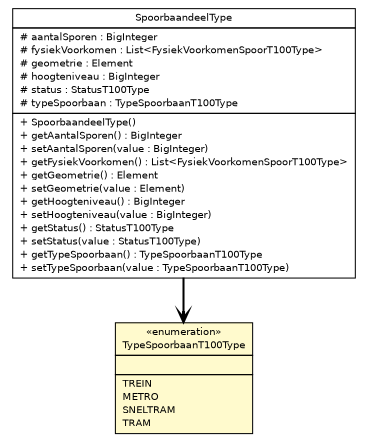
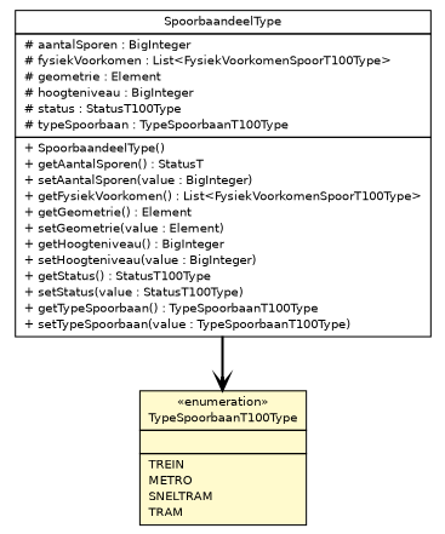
  digraph {
    nodesep=0.25
    ranksep=0.5
    node [fontcolor=black fontname=Helvetica fontsize=10.0 shape=plaintext]
-   n1 [label=<<table title="nl.b3p.topnl.top100nl.SpoorbaandeelType" border="0" cellborder="1" cellspacing="0" cellpadding="2" port="p" href="./SpoorbaandeelType.html"> 		<tr><td><table border="0" cellspacing="0" cellpadding="1"> <tr><td align="center" balign="center"> SpoorbaandeelType </td></tr> 		</table></td></tr> 		<tr><td><table border="0" cellspacing="0" cellpadding="1"> <tr><td align="left" balign="left"> # aantalSporen : BigInteger </td></tr> <tr><td align="left" balign="left"> # fysiekVoorkomen : List&lt;FysiekVoorkomenSpoorT100Type&gt; </td></tr> <tr><td align="left" balign="left"> # geometrie : Element </td></tr> <tr><td align="left" balign="left"> # hoogteniveau : BigInteger </td></tr> <tr><td align="left" balign="left"> # status : StatusT100Type </td></tr> <tr><td align="left" balign="left"> # typeSpoorbaan : TypeSpoorbaanT100Type </td></tr> 		</table></td></tr> 		<tr><td><table border="0" cellspacing="0" cellpadding="1"> <tr><td align="left" balign="left"> + SpoorbaandeelType() </td></tr> <tr><td align="left" balign="left"> + getAantalSporen() : BigInteger </td></tr> <tr><td align="left" balign="left"> + setAantalSporen(value : BigInteger) </td></tr> <tr><td align="left" balign="left"> + getFysiekVoorkomen() : List&lt;FysiekVoorkomenSpoorT100Type&gt; </td></tr> <tr><td align="left" balign="left"> + getGeometrie() : Element </td></tr> <tr><td align="left" balign="left"> + setGeometrie(value : Element) </td></tr> <tr><td align="left" balign="left"> + getHoogteniveau() : BigInteger </td></tr> <tr><td align="left" balign="left"> + setHoogteniveau(value : BigInteger) </td></tr> <tr><td align="left" balign="left"> + getStatus() : StatusT100Type </td></tr> <tr><td align="left" balign="left"> + setStatus(value : StatusT100Type) </td></tr> <tr><td align="left" balign="left"> + getTypeSpoorbaan() : TypeSpoorbaanT100Type </td></tr> <tr><td align="left" balign="left"> + setTypeSpoorbaan(value : TypeSpoorbaanT100Type) </td></tr> 		</table></td></tr> 		</table>>]
+   n1 [label=<<table title="nl.b3p.topnl.top100nl.SpoorbaandeelType" border="0" cellborder="1" cellspacing="0" cellpadding="2" port="p" href="./SpoorbaandeelType.html"> 		<tr><td><table border="0" cellspacing="0" cellpadding="1"> <tr><td align="center" balign="center"> SpoorbaandeelType </td></tr> 		</table></td></tr> 		<tr><td><table border="0" cellspacing="0" cellpadding="1"> <tr><td align="left" balign="left"> # aantalSporen : BigInteger </td></tr> <tr><td align="left" balign="left"> # fysiekVoorkomen : List&lt;FysiekVoorkomenSpoorT100Type&gt; </td></tr> <tr><td align="left" balign="left"> # geometrie : Element </td></tr> <tr><td align="left" balign="left"> # hoogteniveau : BigInteger </td></tr> <tr><td align="left" balign="left"> # status : StatusT100Type </td></tr> <tr><td align="left" balign="left"> # typeSpoorbaan : TypeSpoorbaanT100Type </td></tr> 		</table></td></tr> 		<tr><td><table border="0" cellspacing="0" cellpadding="1"> <tr><td align="left" balign="left"> + SpoorbaandeelType() </td></tr> <tr><td align="left" balign="left"> + getAantalSporen() : StatusT </td></tr> <tr><td align="left" balign="left"> + setAantalSporen(value : BigInteger) </td></tr> <tr><td align="left" balign="left"> + getFysiekVoorkomen() : List&lt;FysiekVoorkomenSpoorT100Type&gt; </td></tr> <tr><td align="left" balign="left"> + getGeometrie() : Element </td></tr> <tr><td align="left" balign="left"> + setGeometrie(value : Element) </td></tr> <tr><td align="left" balign="left"> + getHoogteniveau() : BigInteger </td></tr> <tr><td align="left" balign="left"> + setHoogteniveau(value : BigInteger) </td></tr> <tr><td align="left" balign="left"> + getStatus() : StatusT100Type </td></tr> <tr><td align="left" balign="left"> + setStatus(value : StatusT100Type) </td></tr> <tr><td align="left" balign="left"> + getTypeSpoorbaan() : TypeSpoorbaanT100Type </td></tr> <tr><td align="left" balign="left"> + setTypeSpoorbaan(value : TypeSpoorbaanT100Type) </td></tr> 		</table></td></tr> 		</table>>]
    n2 [label=<<table title="nl.b3p.topnl.top100nl.TypeSpoorbaanT100Type" border="0" cellborder="1" cellspacing="0" cellpadding="2" port="p" bgcolor="lemonChiffon" href="./TypeSpoorbaanT100Type.html"> 		<tr><td><table border="0" cellspacing="0" cellpadding="1"> <tr><td align="center" balign="center"> &#171;enumeration&#187; </td></tr> <tr><td align="center" balign="center"> TypeSpoorbaanT100Type </td></tr> 		</table></td></tr> 		<tr><td><table border="0" cellspacing="0" cellpadding="1"> <tr><td align="left" balign="left">  </td></tr> 		</table></td></tr> 		<tr><td><table border="0" cellspacing="0" cellpadding="1"> <tr><td align="left" balign="left"> TREIN </td></tr> <tr><td align="left" balign="left"> METRO </td></tr> <tr><td align="left" balign="left"> SNELTRAM </td></tr> <tr><td align="left" balign="left"> TRAM </td></tr> 		</table></td></tr> 		</table>>]
    n1 -> n2 [arrowhead=open color=black fontcolor=black fontname=Helvetica fontsize=10.0 headport=p labelfontname=Helvetica labelfontsize=10 tailport=p style=bold]
  }
